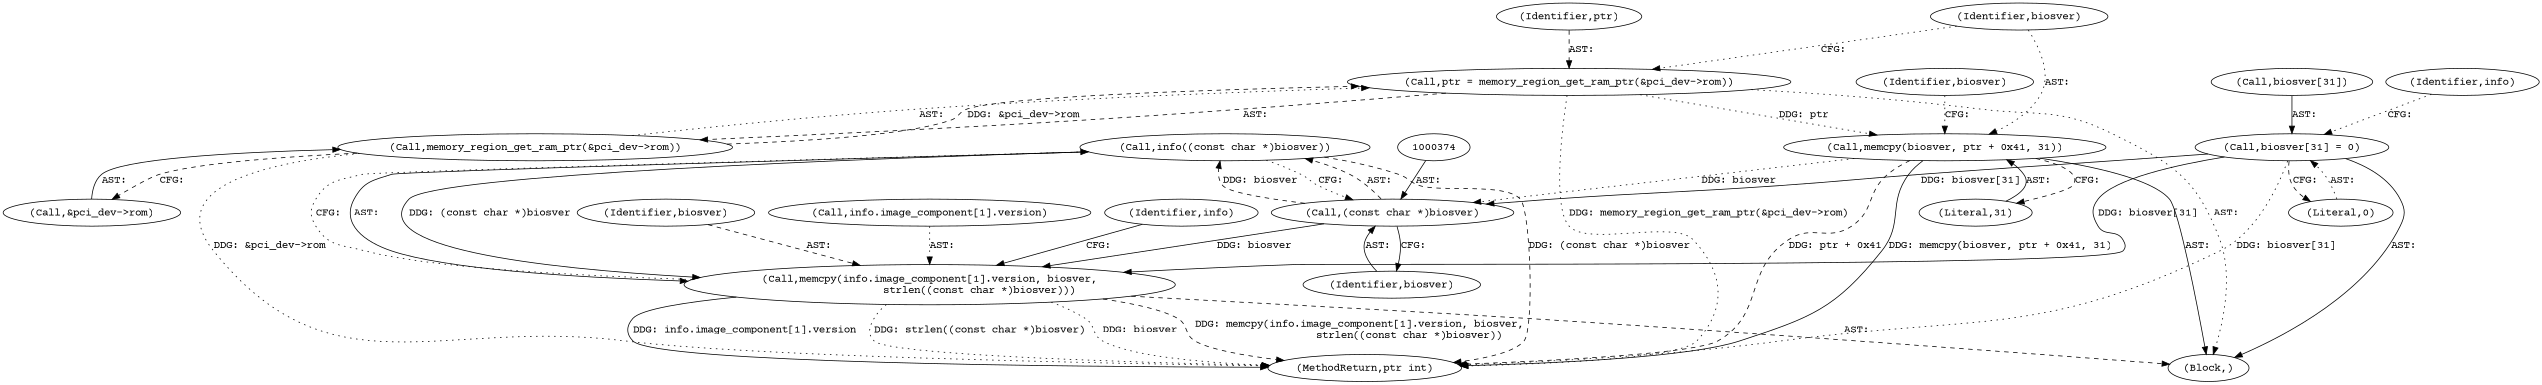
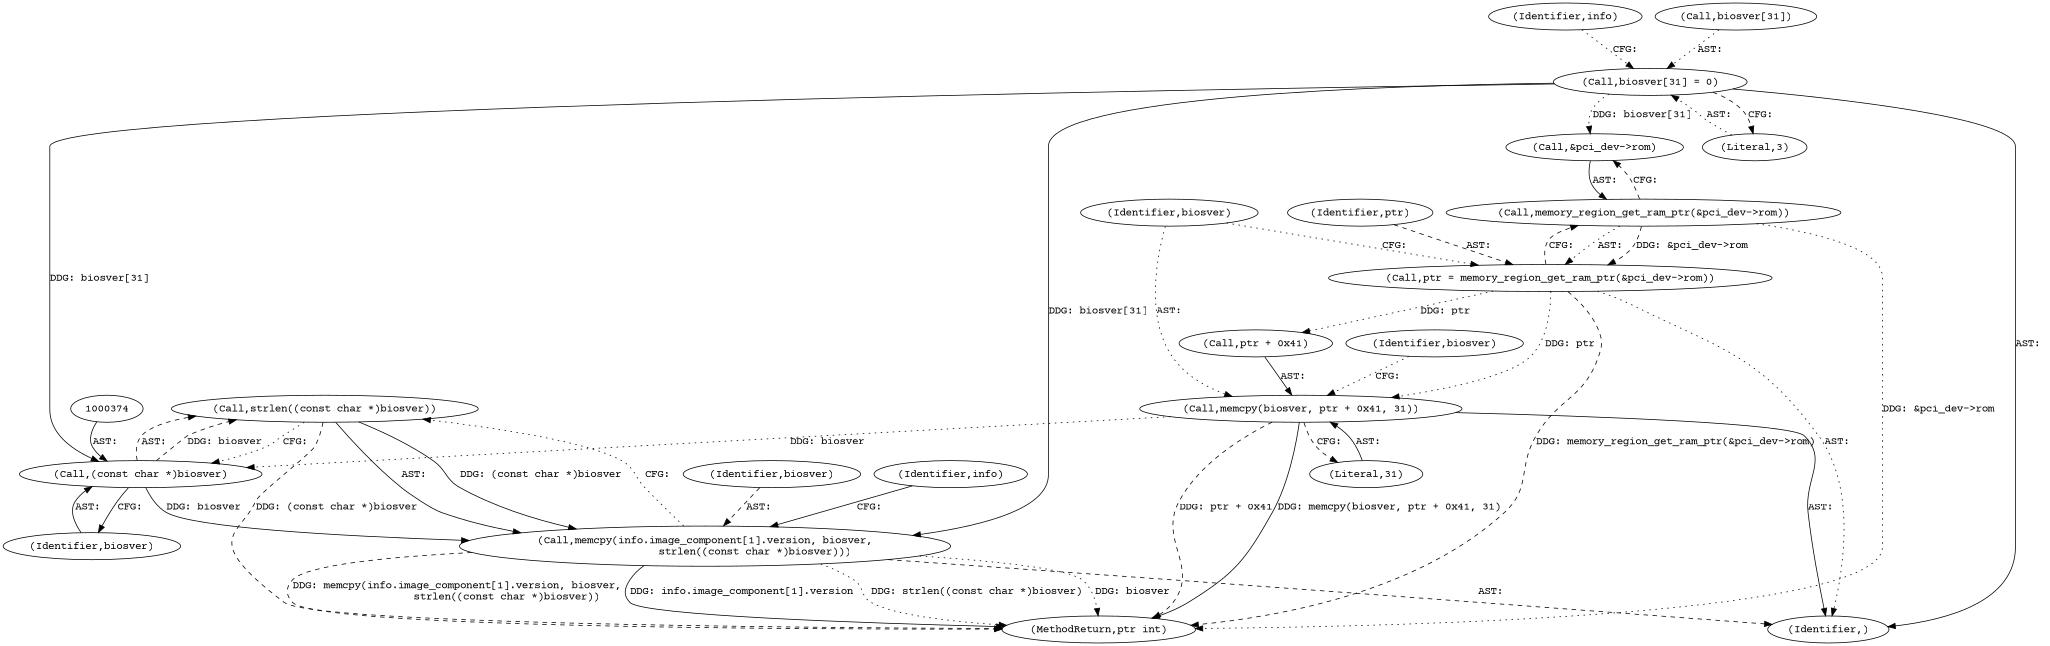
  digraph {
    fontname="Courier Prime"
    node [fontname="Courier Prime"]
    edge [fontname="Courier Prime" style=dotted]
-   n1 [label="(Call,info((const char *)biosver))"]
+   n1 [label="(Call,strlen((const char *)biosver))"]
    n2 [label="(Call,(const char *)biosver)"]
    n3 [label="(Call,memcpy(info.image_component[1].version, biosver,\n                strlen((const char *)biosver)))"]
    n4 [label="(MethodReturn,ptr int)"]
    n5 [label="(Identifier,biosver)"]
-   n6 [label="(Block,)"]
+   n6 [label="(Identifier,)"]
    n7 [label="(Call,biosver[31] = 0)"]
-   n8 [label="(Literal,0)"]
+   n8 [label="(Literal,3)"]
    n9 [label="(Call,memcpy(biosver, ptr + 0x41, 31))"]
    n10 [label="(Literal,31)"]
    n11 [label="(Call,ptr = memory_region_get_ram_ptr(&pci_dev->rom))"]
    n12 [label="(Call,memory_region_get_ram_ptr(&pci_dev->rom))"]
+   n13 [label="(Call,ptr + 0x41)"]
    n14 [label="(Call,&pci_dev->rom)"]
    n15 [label="(Identifier,info)"]
    n16 [label="(Identifier,biosver)"]
    n17 [label="(Identifier,biosver)"]
    n18 [label="(Identifier,ptr)"]
-   n19 [label="(Call,info.image_component[1].version)"]
    n20 [label="(Call,biosver[31])"]
    n21 [label="(Identifier,info)"]
    n22 [label="(Identifier,biosver)"]
    1000374
    n1 -> n2 [label="CFG: "]
    n1 -> n3 [label="AST: " style=solid]
    n1 -> n3 [label="DDG: (const char *)biosver" style=solid]
    n1 -> n4 [label="DDG: (const char *)biosver" style=dashed]
    n2 -> n1 [label="AST: " style=dashed]
    n2 -> n1 [label="DDG: biosver" style=dashed]
    n2 -> n3 [label="DDG: biosver" style=solid]
    n2 -> n5 [label="CFG: " style=solid]
    n3 -> n1 [label="CFG: "]
    n3 -> n4 [label="DDG: info.image_component[1].version" style=solid]
    n3 -> n4 [label="DDG: strlen((const char *)biosver)"]
    n3 -> n4 [label="DDG: biosver"]
    n3 -> n4 [label="DDG: memcpy(info.image_component[1].version, biosver,\n                strlen((const char *)biosver))" style=dashed]
    n3 -> n6 [label="AST: " style=dashed]
    n5 -> n2 [label="AST: " style=solid]
    n7 -> n2 [label="DDG: biosver[31]" style=solid]
    n7 -> n3 [label="DDG: biosver[31]" style=solid]
-   n7 -> n4 [label="DDG: biosver[31]"]
+   n7 -> n14 [label="DDG: biosver[31]"]
    n7 -> n6 [label="AST: " style=solid]
    n7 -> n8 [label="CFG: " style=dashed]
    n8 -> n7 [label="AST: "]
    n9 -> n2 [label="DDG: biosver"]
    n9 -> n4 [label="DDG: ptr + 0x41" style=dashed]
    n9 -> n4 [label="DDG: memcpy(biosver, ptr + 0x41, 31)" style=solid]
    n9 -> n6 [label="AST: " style=solid]
    n9 -> n10 [label="CFG: " style=dashed]
    n10 -> n9 [label="AST: " style=solid]
-   n11 -> n4 [label="DDG: memory_region_get_ram_ptr(&pci_dev->rom)"]
+   n11 -> n4 [label="DDG: memory_region_get_ram_ptr(&pci_dev->rom)" style=dashed]
    n11 -> n6 [label="AST: "]
    n11 -> n9 [label="DDG: ptr"]
-   n11 -> n12 [label="AST: " style=dashed]
+   n11 -> n12 [label="CFG: " style=dashed]
+   n11 -> n13 [label="DDG: ptr"]
    n12 -> n4 [label="DDG: &pci_dev->rom"]
    n12 -> n11 [label="AST: "]
    n12 -> n11 [label="DDG: &pci_dev->rom" style=dashed]
    n12 -> n14 [label="CFG: " style=dashed]
+   n13 -> n9 [label="AST: " style=solid]
    n14 -> n12 [label="AST: " style=solid]
    n15 -> n7 [label="CFG: "]
    n16 -> n9 [label="AST: "]
    n16 -> n11 [label="CFG: "]
    n17 -> n3 [label="AST: " style=dashed]
    n18 -> n11 [label="AST: " style=dashed]
-   n19 -> n3 [label="AST: "]
-   n20 -> n7 [label="AST: " style=solid]
+   n20 -> n7 [label="AST: "]
    n21 -> n3 [label="CFG: " style=solid]
    n22 -> n9 [label="CFG: "]
    1000374 -> n2 [label="AST: " style=solid]
  }
